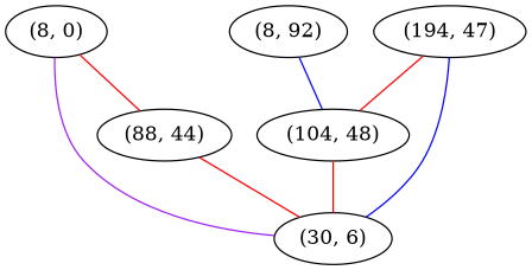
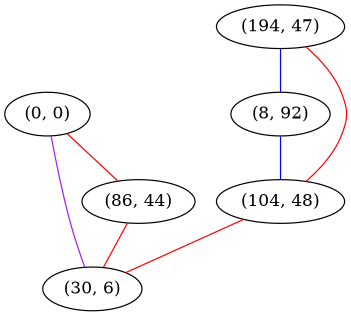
  graph {
    edge [color=red weight=1]
-   "(0, 0)" [label="(8, 0)"]
+   "(0, 0)"
    "(30, 6)"
-   "(88, 44)"
+   "(88, 44)" [label="(86, 44)"]
    "(8, 92)"
    "(104, 48)"
    "(194, 47)"
    "(0, 0)" -- "(30, 6)" [color=purple weight=4]
    "(0, 0)" -- "(88, 44)"
    "(88, 44)" -- "(30, 6)"
    "(8, 92)" -- "(104, 48)" [color=blue weight=3]
    "(104, 48)" -- "(30, 6)" [weight=3]
-   "(194, 47)" -- "(30, 6)" [color=blue weight=3]
+   "(194, 47)" -- "(8, 92)" [color=blue weight=3]
    "(194, 47)" -- "(104, 48)"
  }
